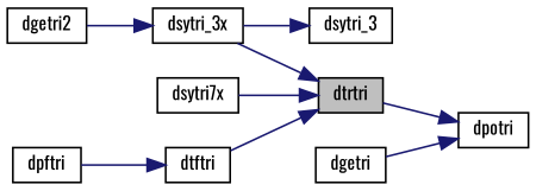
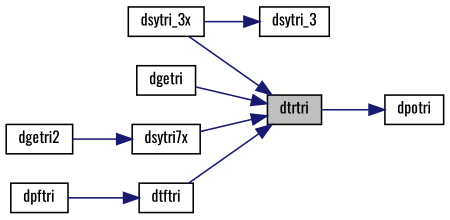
  digraph {
    fontname=Oswald
    rankdir=RL
    node [color=black fillcolor=white fontname=Oswald fontsize=10 shape=record style=filled]
    edge [color=midnightblue dir=back fontname=Oswald fontsize=10 labelfontname=Helvetica labelfontsize=10 style=solid]
    n1 [fillcolor=grey75 fontcolor=black height=0.2 label=dtrtri width=0.4]
    n2 [height=0.2 label=dgetri width=0.4]
    n3 [height=0.2 label=dsytri7x width=0.4]
    n4 [height=0.2 label=dsytri_3x width=0.4]
    n5 [height=0.2 label=dtftri width=0.4]
    n6 [height=0.2 label=dpotri width=0.4]
    n7 [height=0.2 label=dgetri2 width=0.4]
    n8 [height=0.2 label=dpftri width=0.4]
    n9 [height=0.2 label=dsytri_3 width=0.4]
-   n6 -> n2
+   n1 -> n2
    n1 -> n3
    n1 -> n4
    n1 -> n5
-   n4 -> n7
+   n3 -> n7
    n5 -> n8
    n6 -> n1
    n9 -> n4
  }
